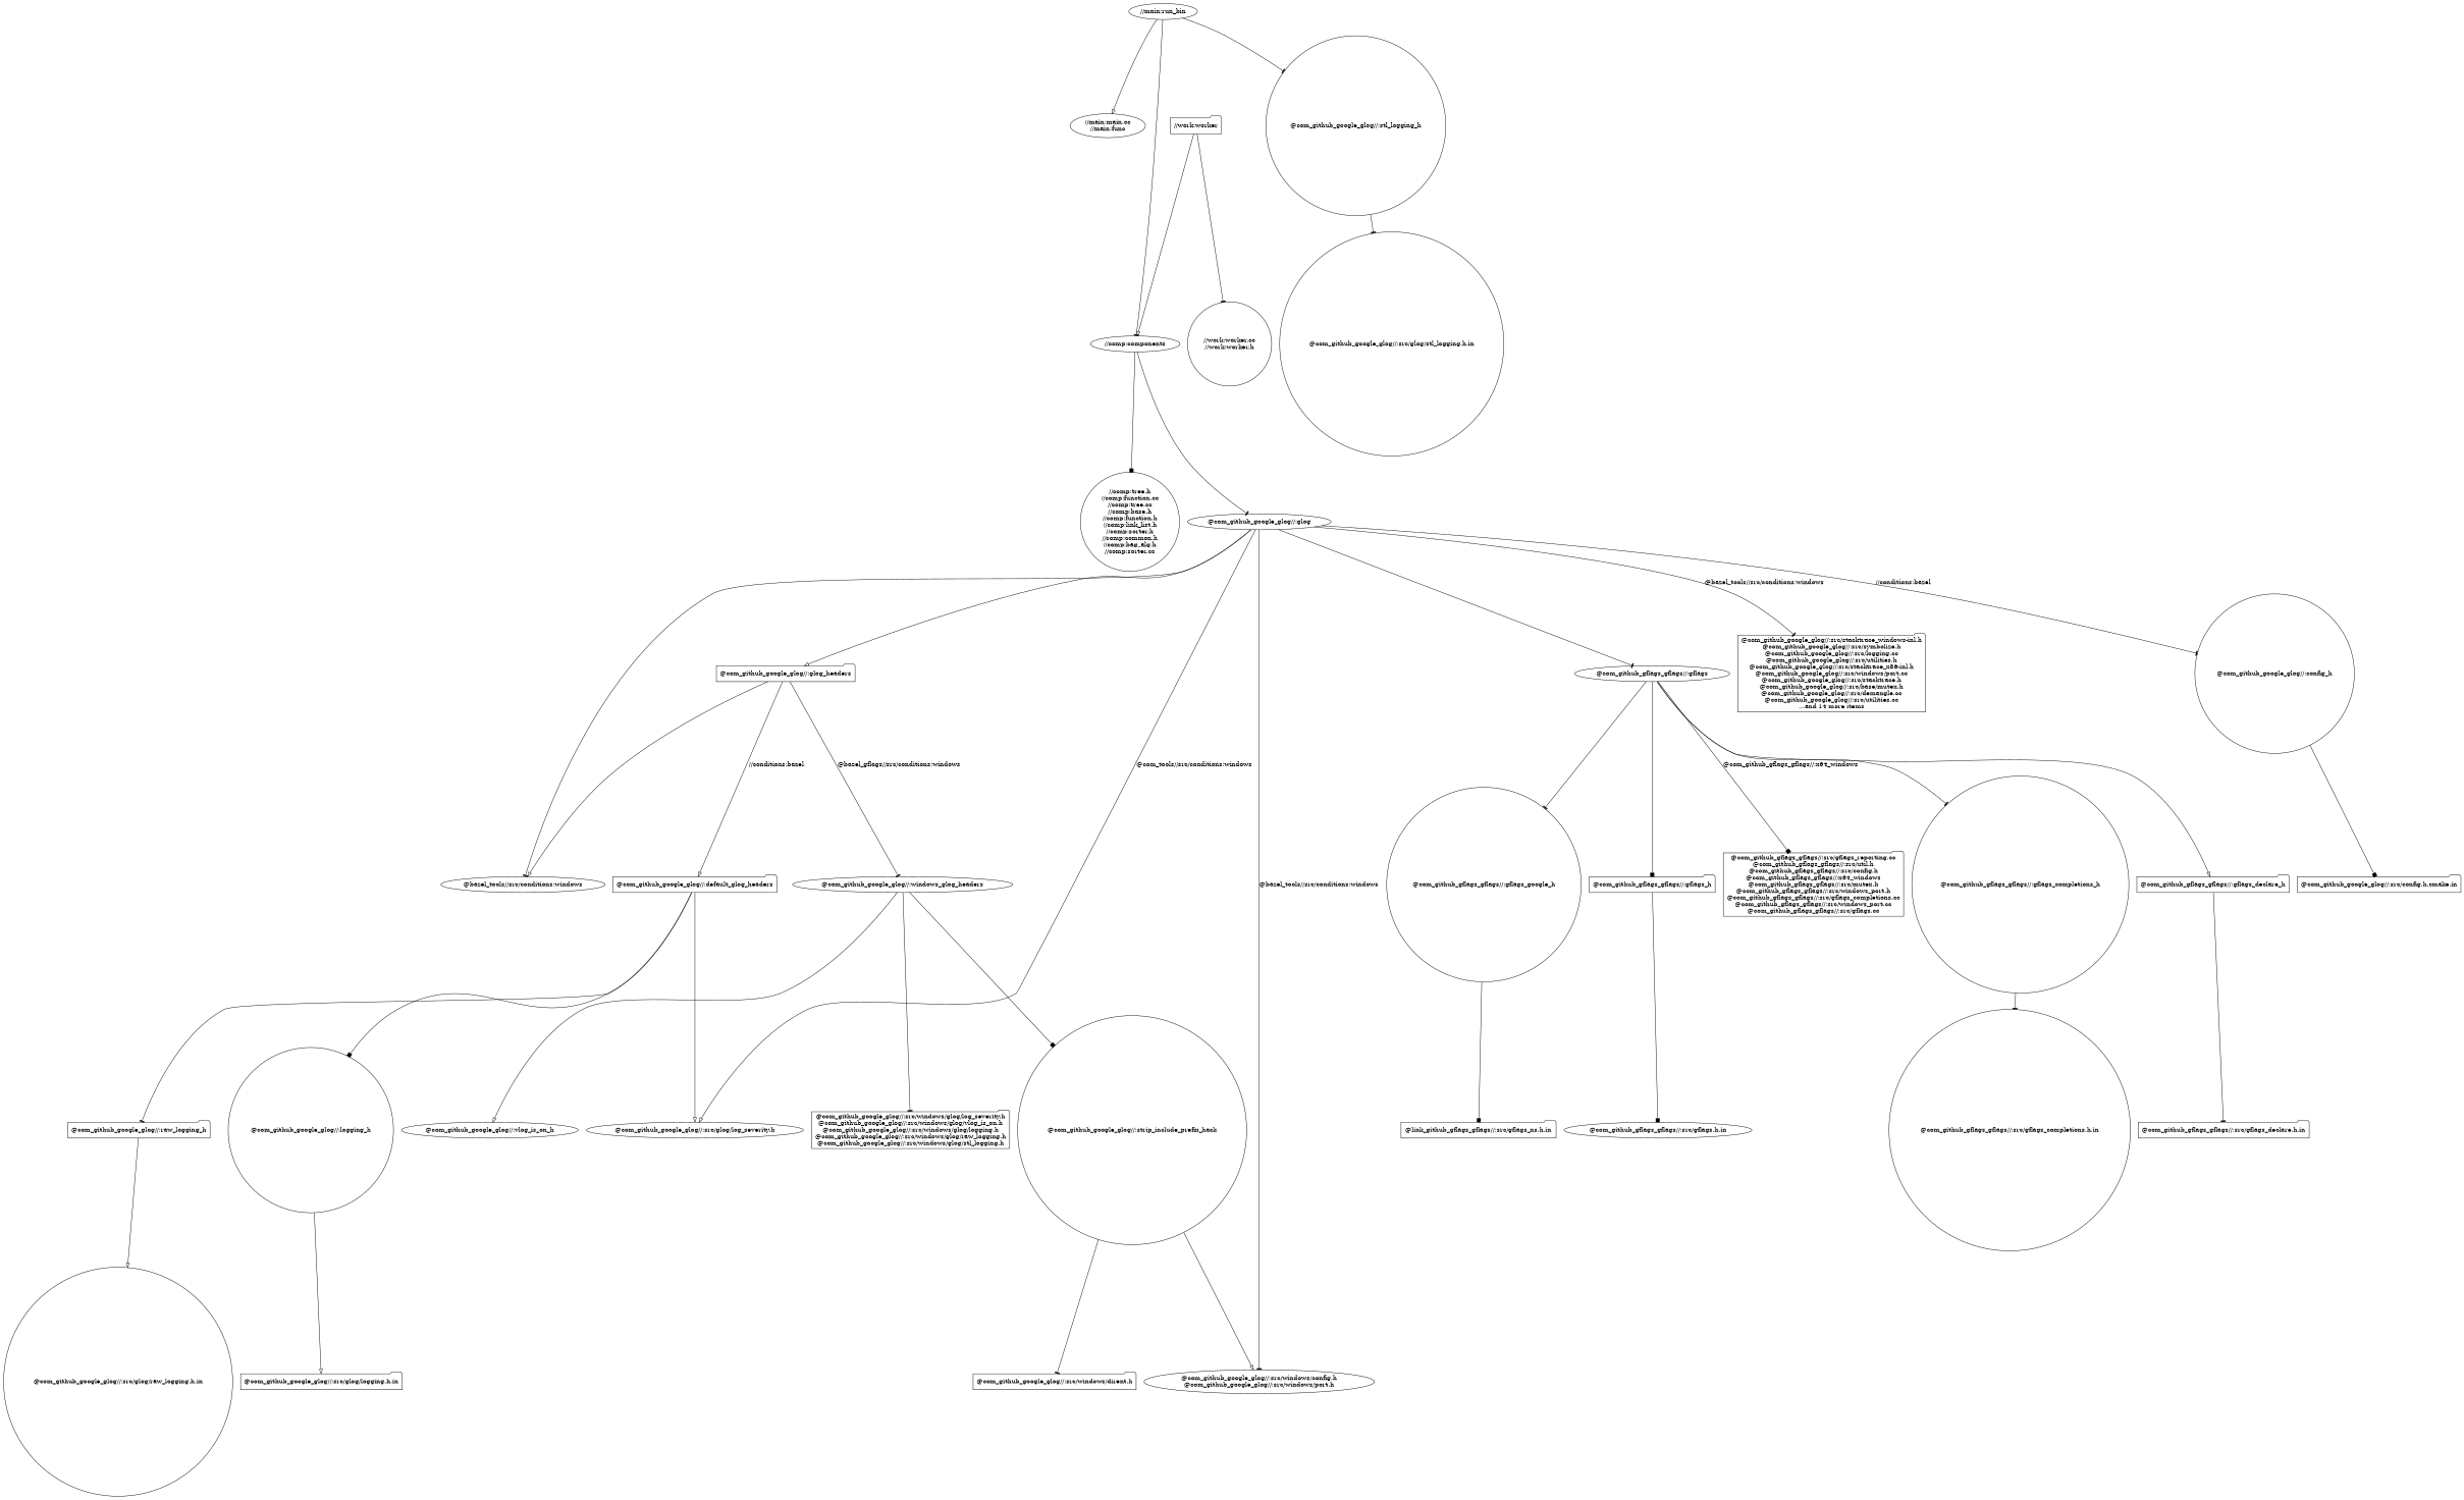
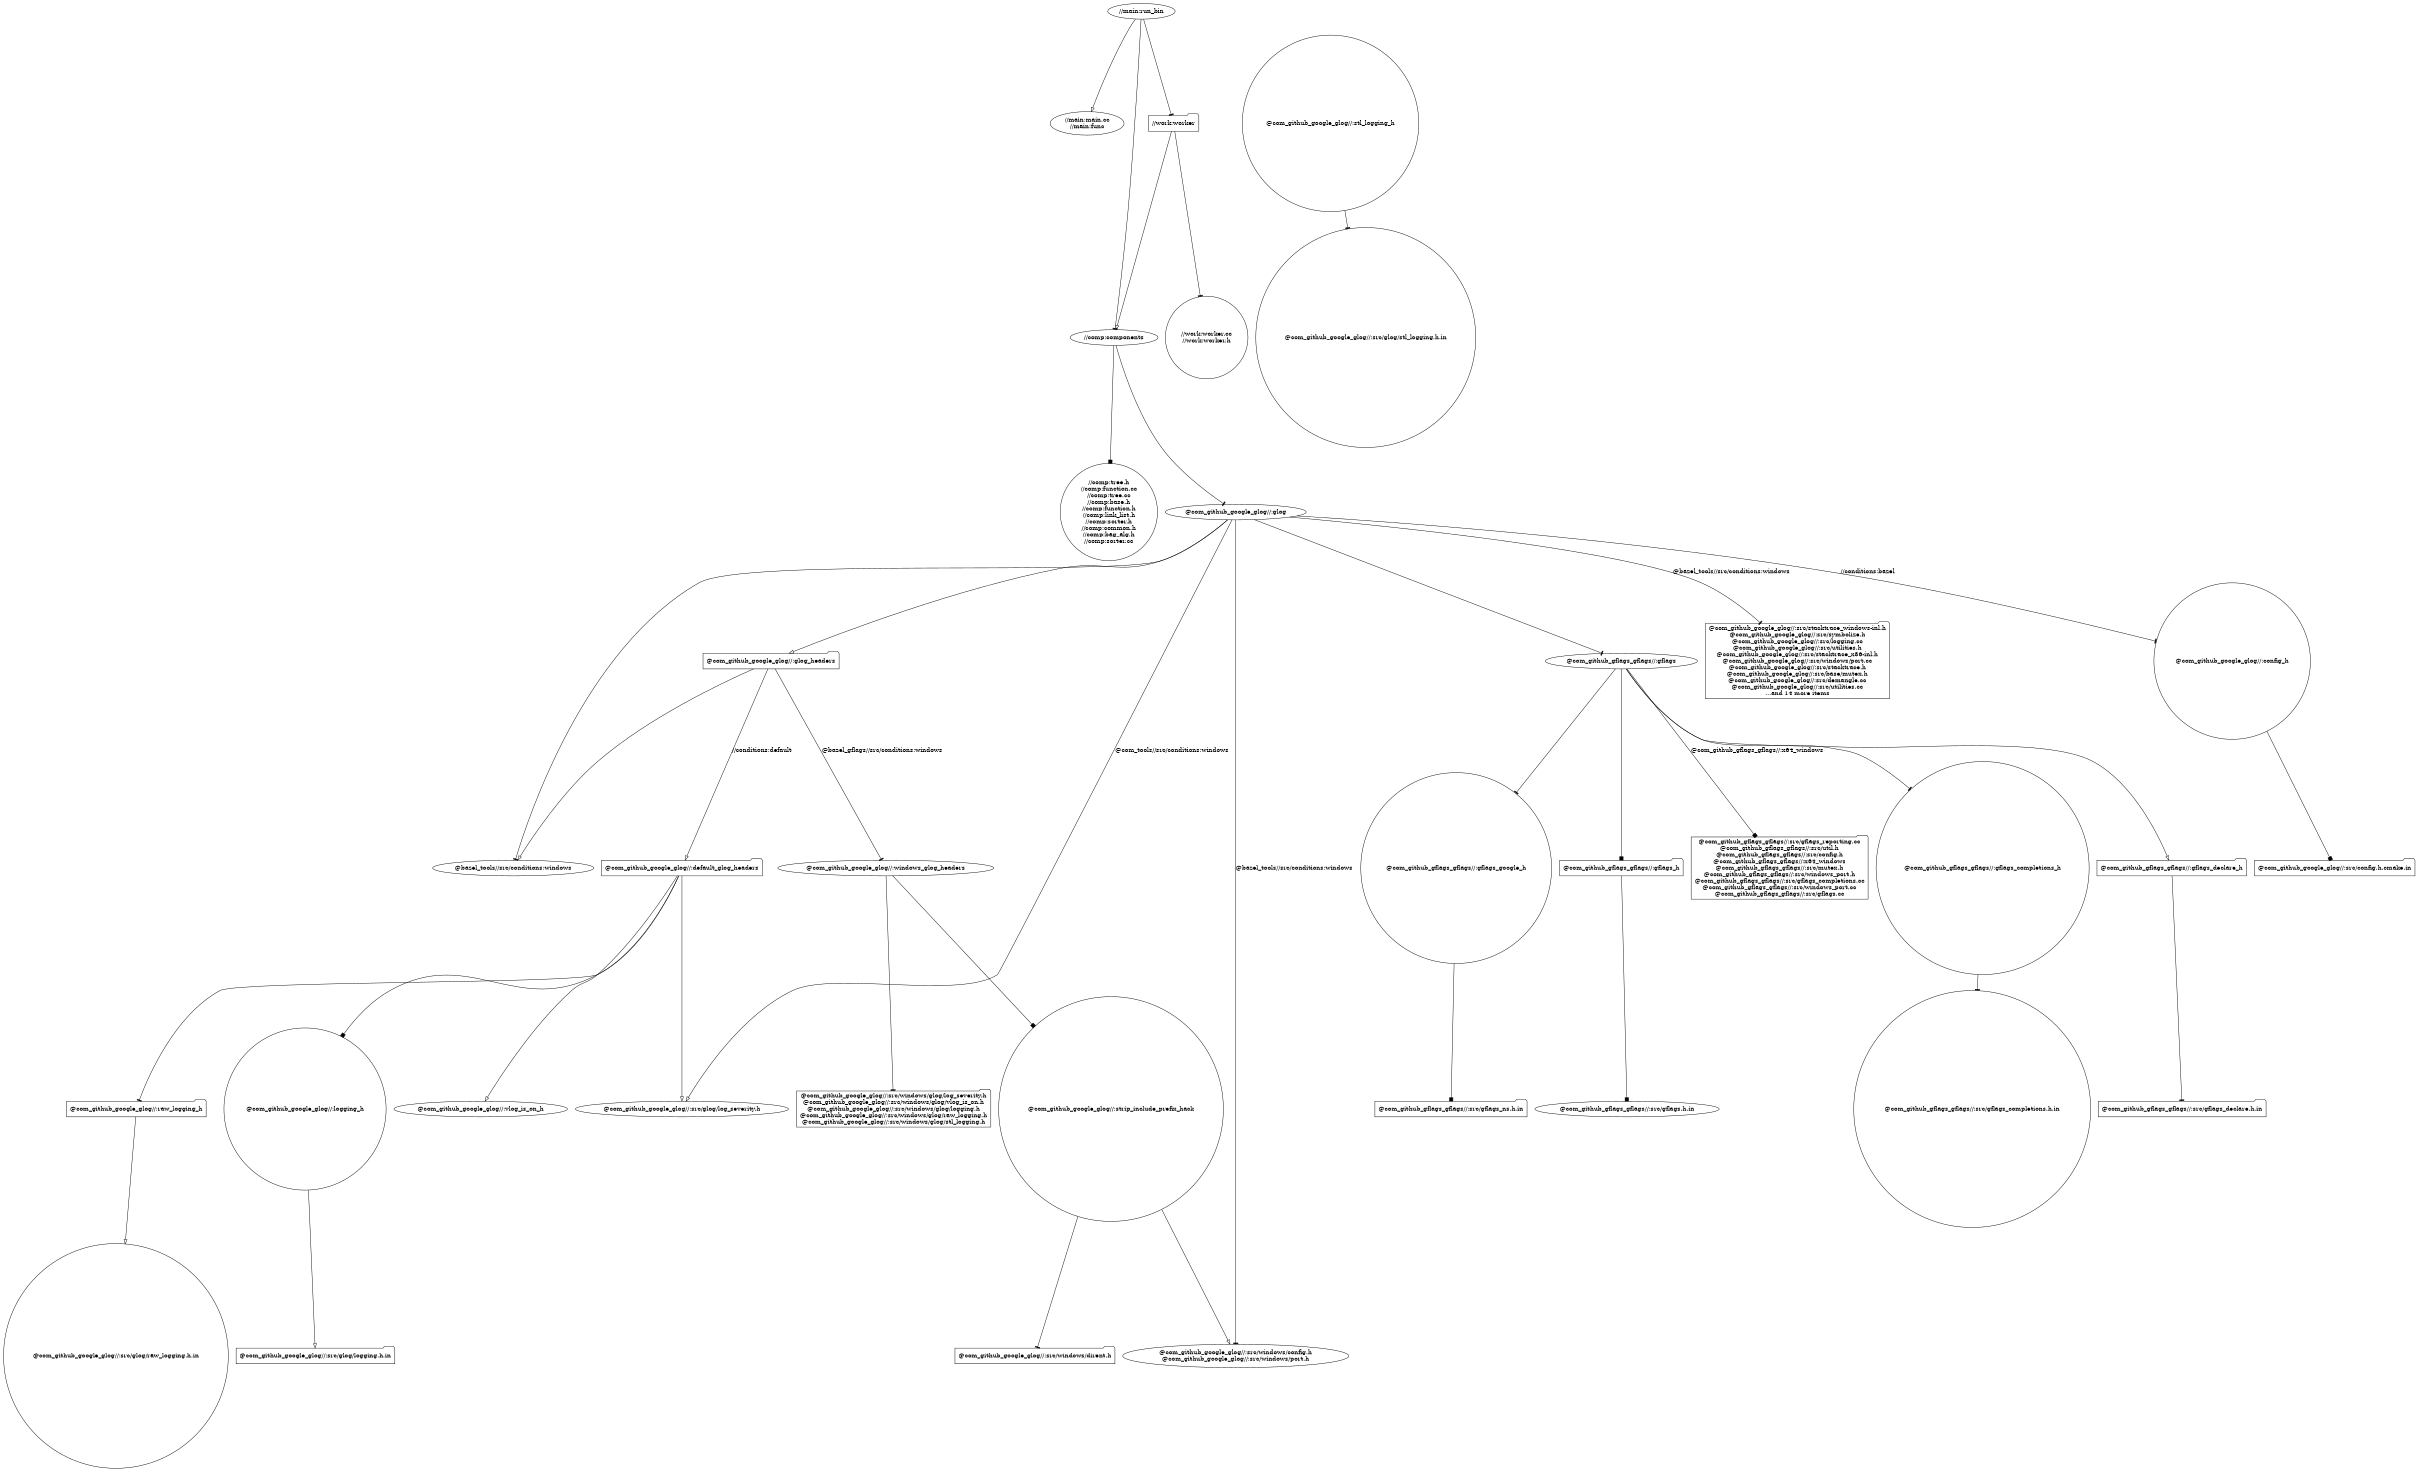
  digraph {
    node [shape=folder]
    edge [arrowhead=tee]
    "//main:run_bin" [shape=ellipse]
    "//main:main.cc\n//main:func" [shape=ellipse]
    "//comp:components" [shape=ellipse]
    "//work:worker"
    "//comp:tree.h\n//comp:function.cc\n//comp:tree.cc\n//comp:base.h\n//comp:function.h\n//comp:link_list.h\n//comp:sorter.h\n//comp:common.h\n//comp:bag_alg.h\n//comp:sorter.cc" [shape=circle]
    "@com_github_google_glog//:glog" [shape=ellipse]
    "//work:worker.cc\n//work:worker.h" [shape=circle]
    "@com_github_google_glog//:glog_headers"
    "@com_github_gflags_gflags//:gflags" [shape=ellipse]
    "@com_github_google_glog//:src/stacktrace_windows-inl.h\n@com_github_google_glog//:src/symbolize.h\n@com_github_google_glog//:src/logging.cc\n@com_github_google_glog//:src/utilities.h\n@com_github_google_glog//:src/stacktrace_x86-inl.h\n@com_github_google_glog//:src/windows/port.cc\n@com_github_google_glog//:src/stacktrace.h\n@com_github_google_glog//:src/base/mutex.h\n@com_github_google_glog//:src/demangle.cc\n@com_github_google_glog//:src/utilities.cc\n...and 14 more items"
    "@bazel_tools//src/conditions:windows" [shape=ellipse]
    "@com_github_google_glog//:src/glog/log_severity.h" [shape=ellipse]
    "@com_github_google_glog//:src/windows/config.h\n@com_github_google_glog//:src/windows/port.h" [shape=ellipse]
    "@com_github_google_glog//:config_h" [shape=circle]
    "@com_github_google_glog//:windows_glog_headers" [shape=ellipse]
    "@com_github_google_glog//:default_glog_headers"
    "@com_github_gflags_gflags//:src/gflags_reporting.cc\n@com_github_gflags_gflags//:src/util.h\n@com_github_gflags_gflags//:src/config.h\n@com_github_gflags_gflags//:x64_windows\n@com_github_gflags_gflags//:src/mutex.h\n@com_github_gflags_gflags//:src/windows_port.h\n@com_github_gflags_gflags//:src/gflags_completions.cc\n@com_github_gflags_gflags//:src/windows_port.cc\n@com_github_gflags_gflags//:src/gflags.cc"
    "@com_github_gflags_gflags//:gflags_completions_h" [shape=circle]
    "@com_github_gflags_gflags//:gflags_declare_h"
    "@com_github_gflags_gflags//:gflags_google_h" [shape=circle]
    "@com_github_gflags_gflags//:gflags_h"
    "@com_github_google_glog//:src/config.h.cmake.in"
    "@com_github_google_glog//:strip_include_prefix_hack" [shape=circle]
    "@com_github_google_glog//:src/windows/glog/log_severity.h\n@com_github_google_glog//:src/windows/glog/vlog_is_on.h\n@com_github_google_glog//:src/windows/glog/logging.h\n@com_github_google_glog//:src/windows/glog/raw_logging.h\n@com_github_google_glog//:src/windows/glog/stl_logging.h"
    "@com_github_google_glog//:logging_h" [shape=circle]
    "@com_github_google_glog//:raw_logging_h"
    "@com_github_google_glog//:vlog_is_on_h" [shape=ellipse]
    "@com_github_gflags_gflags//:src/gflags_completions.h.in" [shape=circle]
    "@com_github_gflags_gflags//:src/gflags_declare.h.in"
-   "@com_github_gflags_gflags//:src/gflags_ns.h.in" [label="@link_github_gflags_gflags//:src/gflags_ns.h.in"]
+   "@com_github_gflags_gflags//:src/gflags_ns.h.in"
    "@com_github_gflags_gflags//:src/gflags.h.in" [shape=ellipse]
    "@com_github_google_glog//:src/windows/dirent.h"
    "@com_github_google_glog//:src/glog/logging.h.in"
    "@com_github_google_glog//:src/glog/raw_logging.h.in" [shape=circle]
    "@com_github_google_glog//:stl_logging_h" [shape=circle]
    "@com_github_google_glog//:src/glog/stl_logging.h.in" [shape=circle]
    "//main:run_bin" -> "//main:main.cc\n//main:func" [arrowhead=onormal]
    "//main:run_bin" -> "//comp:components"
-   "//main:run_bin" -> "@com_github_google_glog//:stl_logging_h"
+   "//main:run_bin" -> "//work:worker"
    "//comp:components" -> "//comp:tree.h\n//comp:function.cc\n//comp:tree.cc\n//comp:base.h\n//comp:function.h\n//comp:link_list.h\n//comp:sorter.h\n//comp:common.h\n//comp:bag_alg.h\n//comp:sorter.cc" [arrowhead=box]
    "//comp:components" -> "@com_github_google_glog//:glog"
    "//work:worker" -> "//comp:components" [arrowhead=onormal]
    "//work:worker" -> "//work:worker.cc\n//work:worker.h"
    "@com_github_google_glog//:glog" -> "@com_github_google_glog//:glog_headers" [arrowhead=onormal]
    "@com_github_google_glog//:glog" -> "@com_github_gflags_gflags//:gflags"
    "@com_github_google_glog//:glog" -> "@com_github_google_glog//:src/stacktrace_windows-inl.h\n@com_github_google_glog//:src/symbolize.h\n@com_github_google_glog//:src/logging.cc\n@com_github_google_glog//:src/utilities.h\n@com_github_google_glog//:src/stacktrace_x86-inl.h\n@com_github_google_glog//:src/windows/port.cc\n@com_github_google_glog//:src/stacktrace.h\n@com_github_google_glog//:src/base/mutex.h\n@com_github_google_glog//:src/demangle.cc\n@com_github_google_glog//:src/utilities.cc\n...and 14 more items" [label="@bazel_tools//src/conditions:windows"]
    "@com_github_google_glog//:glog" -> "@bazel_tools//src/conditions:windows"
    "@com_github_google_glog//:glog" -> "@com_github_google_glog//:src/glog/log_severity.h" [arrowhead=onormal label="@com_tools//src/conditions:windows"]
    "@com_github_google_glog//:glog" -> "@com_github_google_glog//:src/windows/config.h\n@com_github_google_glog//:src/windows/port.h" [label="@bazel_tools//src/conditions:windows"]
    "@com_github_google_glog//:glog" -> "@com_github_google_glog//:config_h" [label="//conditions:bazel"]
    "@com_github_google_glog//:glog_headers" -> "@bazel_tools//src/conditions:windows" [arrowhead=onormal]
    "@com_github_google_glog//:glog_headers" -> "@com_github_google_glog//:windows_glog_headers" [label="@bazel_gflags//src/conditions:windows"]
-   "@com_github_google_glog//:glog_headers" -> "@com_github_google_glog//:default_glog_headers" [arrowhead=onormal label="//conditions:bazel"]
+   "@com_github_google_glog//:glog_headers" -> "@com_github_google_glog//:default_glog_headers" [arrowhead=onormal label="//conditions:default"]
    "@com_github_gflags_gflags//:gflags" -> "@com_github_gflags_gflags//:src/gflags_reporting.cc\n@com_github_gflags_gflags//:src/util.h\n@com_github_gflags_gflags//:src/config.h\n@com_github_gflags_gflags//:x64_windows\n@com_github_gflags_gflags//:src/mutex.h\n@com_github_gflags_gflags//:src/windows_port.h\n@com_github_gflags_gflags//:src/gflags_completions.cc\n@com_github_gflags_gflags//:src/windows_port.cc\n@com_github_gflags_gflags//:src/gflags.cc" [arrowhead=box label="@com_github_gflags_gflags//:x64_windows"]
    "@com_github_gflags_gflags//:gflags" -> "@com_github_gflags_gflags//:gflags_completions_h"
    "@com_github_gflags_gflags//:gflags" -> "@com_github_gflags_gflags//:gflags_declare_h" [arrowhead=onormal]
    "@com_github_gflags_gflags//:gflags" -> "@com_github_gflags_gflags//:gflags_google_h"
    "@com_github_gflags_gflags//:gflags" -> "@com_github_gflags_gflags//:gflags_h" [arrowhead=box]
    "@com_github_google_glog//:config_h" -> "@com_github_google_glog//:src/config.h.cmake.in" [arrowhead=box]
    "@com_github_google_glog//:windows_glog_headers" -> "@com_github_google_glog//:strip_include_prefix_hack" [arrowhead=box]
    "@com_github_google_glog//:windows_glog_headers" -> "@com_github_google_glog//:src/windows/glog/log_severity.h\n@com_github_google_glog//:src/windows/glog/vlog_is_on.h\n@com_github_google_glog//:src/windows/glog/logging.h\n@com_github_google_glog//:src/windows/glog/raw_logging.h\n@com_github_google_glog//:src/windows/glog/stl_logging.h"
    "@com_github_google_glog//:default_glog_headers" -> "@com_github_google_glog//:src/glog/log_severity.h" [arrowhead=onormal]
    "@com_github_google_glog//:default_glog_headers" -> "@com_github_google_glog//:logging_h" [arrowhead=box]
    "@com_github_google_glog//:default_glog_headers" -> "@com_github_google_glog//:raw_logging_h"
-   "@com_github_google_glog//:windows_glog_headers" -> "@com_github_google_glog//:vlog_is_on_h" [arrowhead=onormal]
+   "@com_github_google_glog//:default_glog_headers" -> "@com_github_google_glog//:vlog_is_on_h" [arrowhead=onormal]
    "@com_github_gflags_gflags//:gflags_completions_h" -> "@com_github_gflags_gflags//:src/gflags_completions.h.in"
    "@com_github_gflags_gflags//:gflags_declare_h" -> "@com_github_gflags_gflags//:src/gflags_declare.h.in"
    "@com_github_gflags_gflags//:gflags_google_h" -> "@com_github_gflags_gflags//:src/gflags_ns.h.in" [arrowhead=box]
    "@com_github_gflags_gflags//:gflags_h" -> "@com_github_gflags_gflags//:src/gflags.h.in" [arrowhead=box]
    "@com_github_google_glog//:strip_include_prefix_hack" -> "@com_github_google_glog//:src/windows/config.h\n@com_github_google_glog//:src/windows/port.h" [arrowhead=onormal]
    "@com_github_google_glog//:strip_include_prefix_hack" -> "@com_github_google_glog//:src/windows/dirent.h"
    "@com_github_google_glog//:logging_h" -> "@com_github_google_glog//:src/glog/logging.h.in" [arrowhead=onormal]
    "@com_github_google_glog//:raw_logging_h" -> "@com_github_google_glog//:src/glog/raw_logging.h.in" [arrowhead=onormal]
    "@com_github_google_glog//:stl_logging_h" -> "@com_github_google_glog//:src/glog/stl_logging.h.in"
  }
